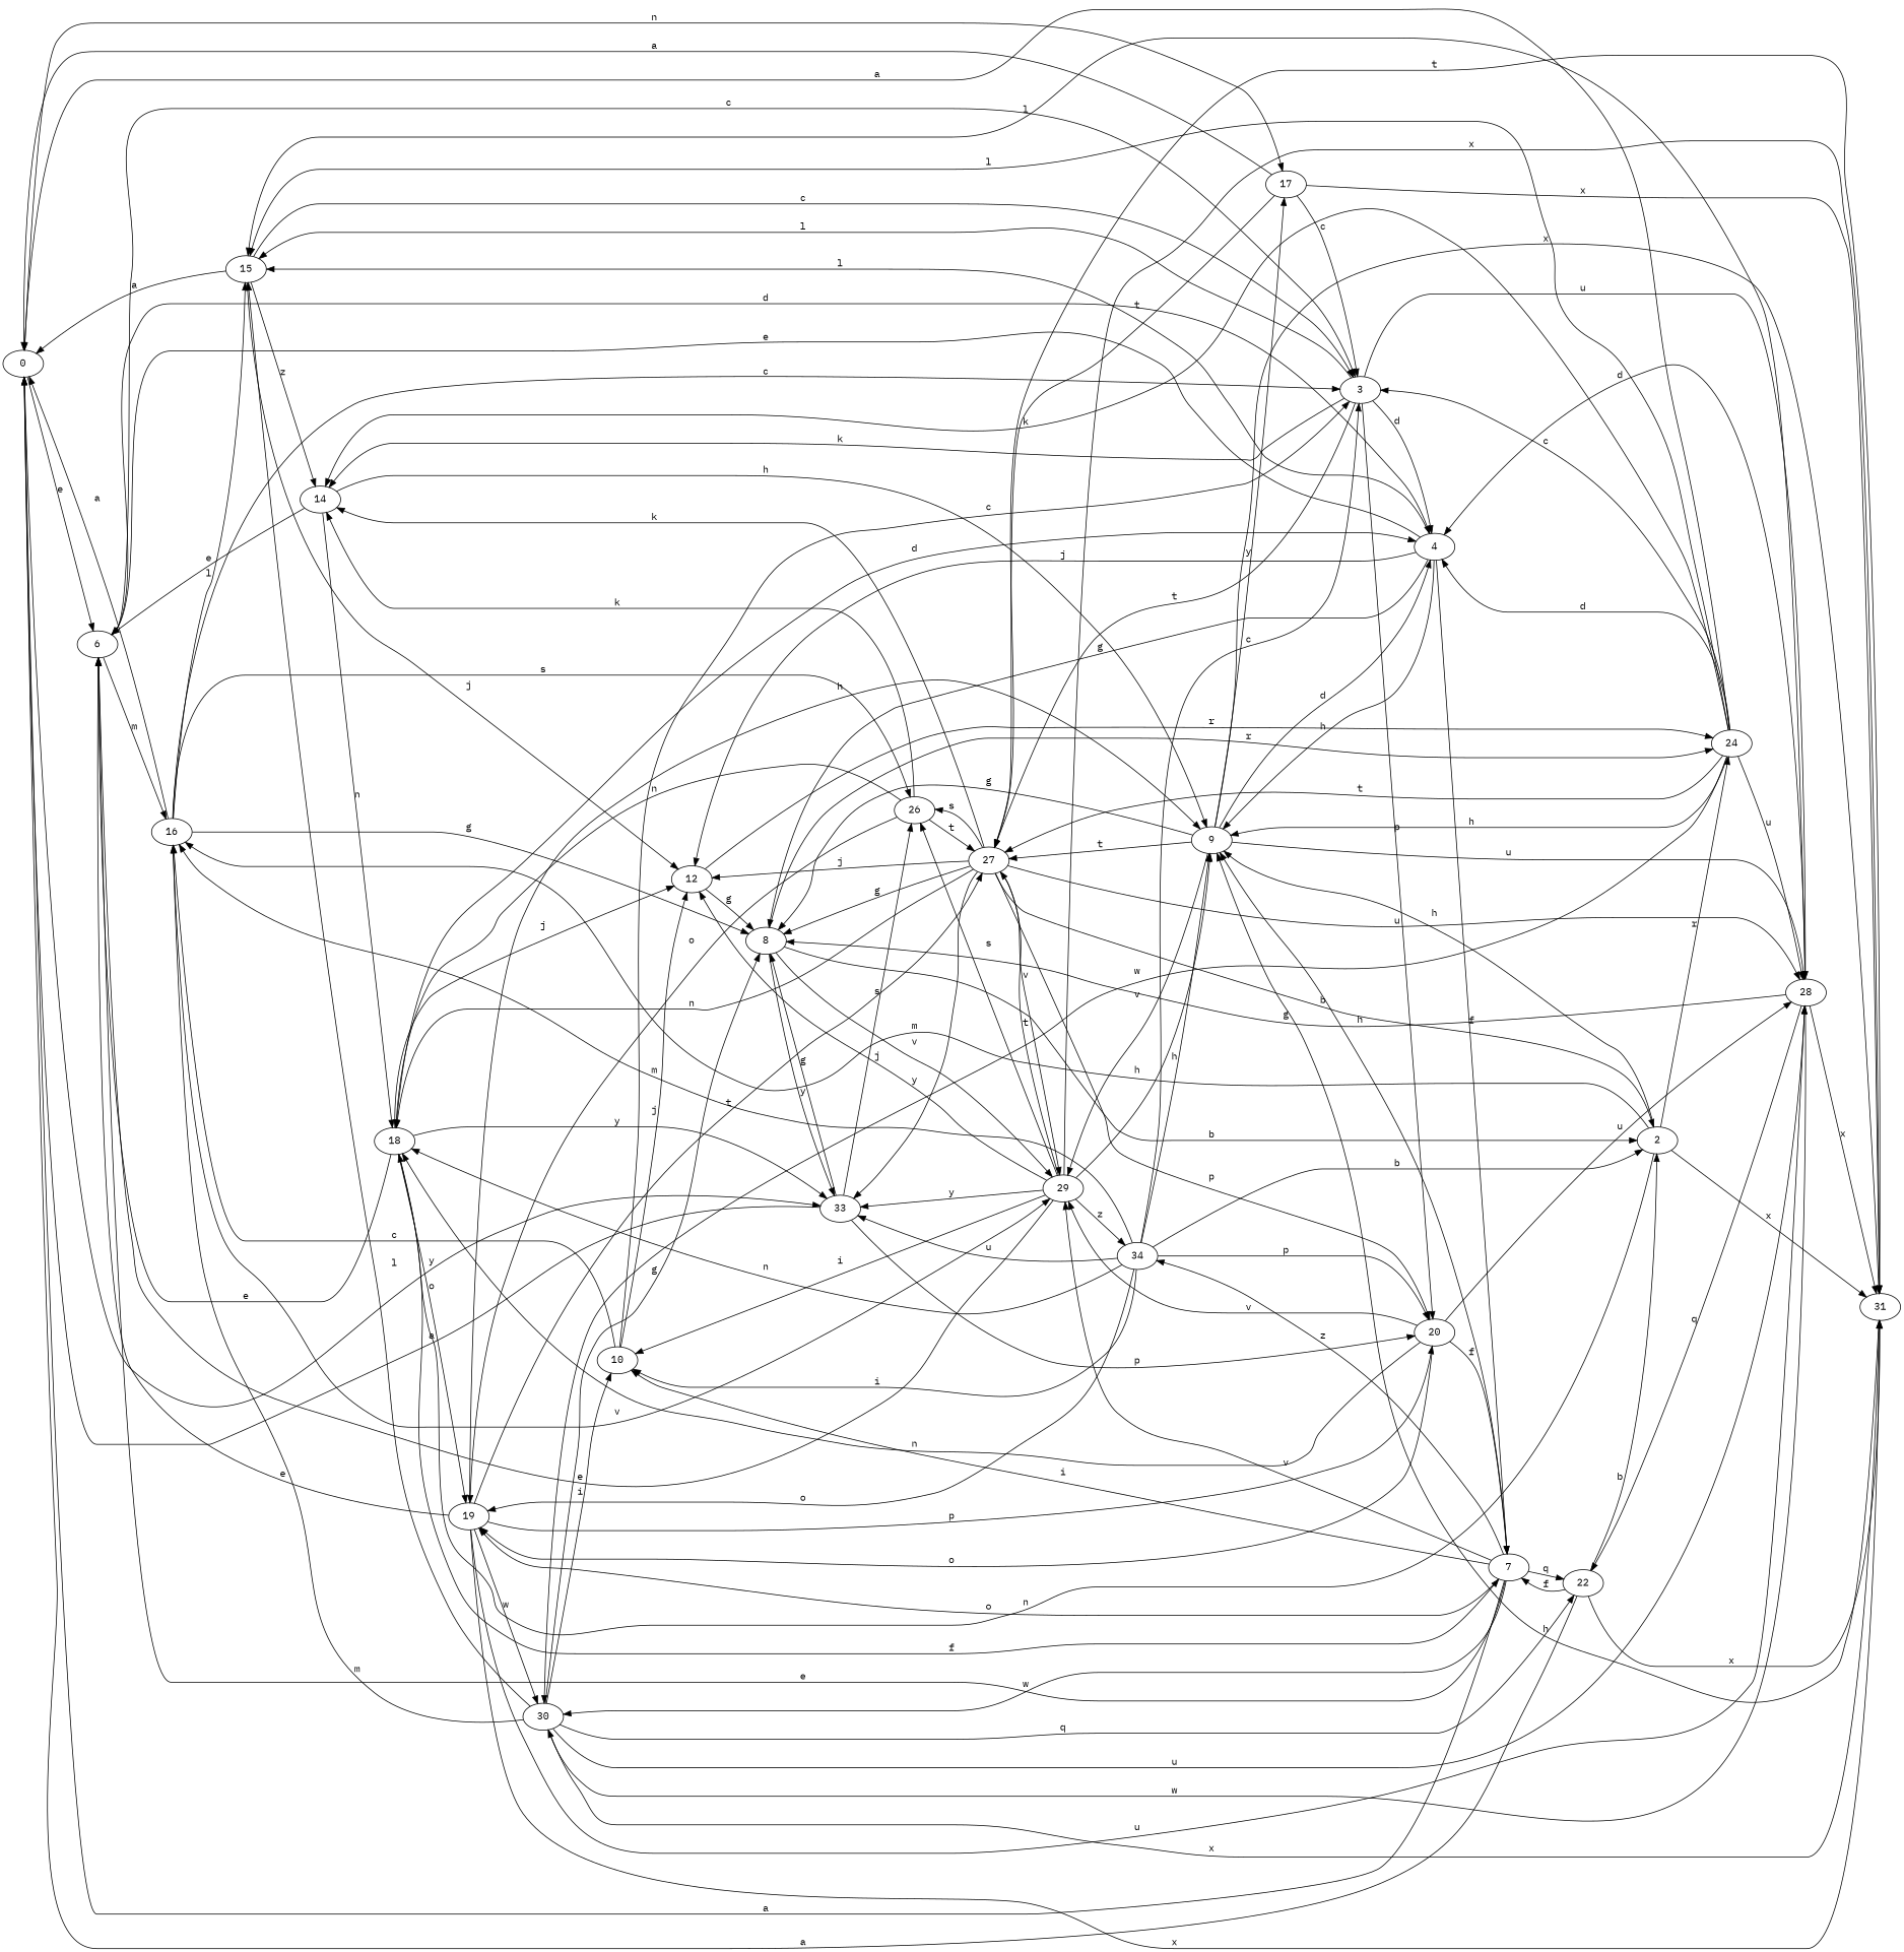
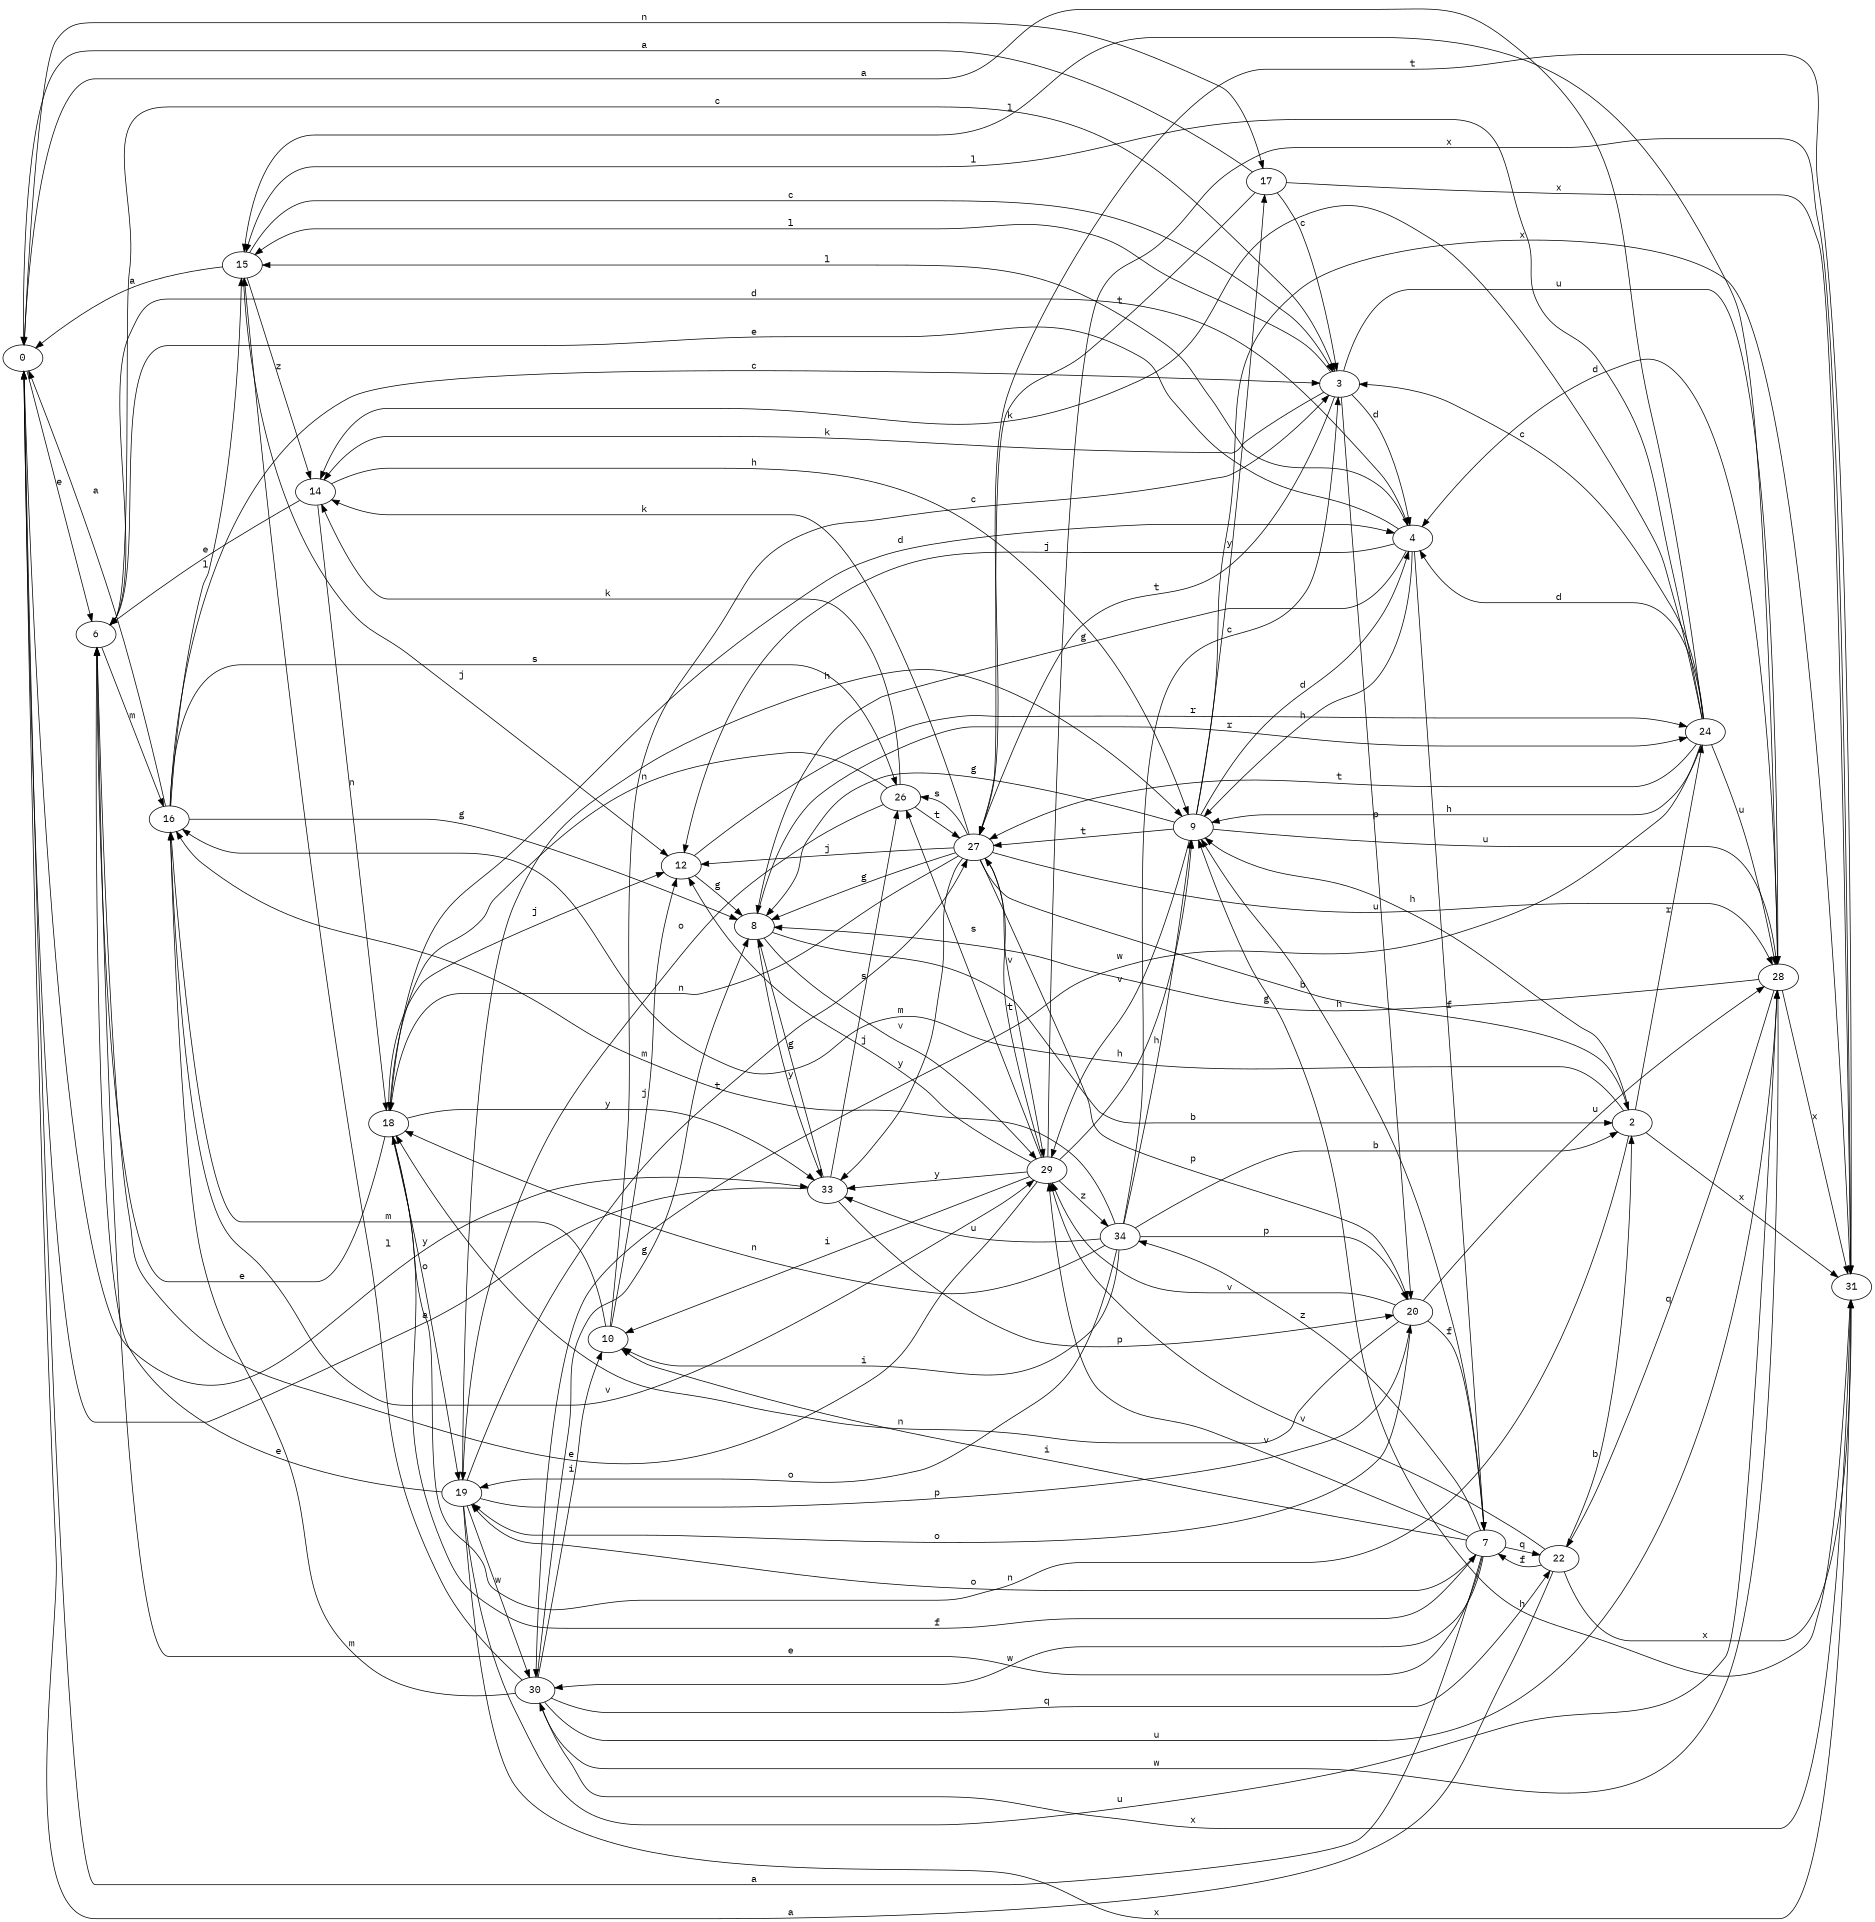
  strict digraph {
    fontname="IBM Plex Mono"
    rankdir=LR
    node [fontname="IBM Plex Mono"]
    edge [fontname="IBM Plex Mono"]
    0
    6
    17
    33
    16
    3
    4
    31
    27
    20
    8
    26
    2
    9
    18
    24
    28
    29
    15
    7
    12
    19
    14
    30
    22
    10
    34
    0 -> 6 [label=e]
    0 -> 17 [label=n]
    0 -> 33 [label=y]
    6 -> 16 [label=m]
    6 -> 3 [label=c]
    6 -> 4 [label=d]
    17 -> 0 [label=a]
    17 -> 3 [label=c]
    17 -> 31 [label=x]
    17 -> 27 [label=t]
    33 -> 0 [label=a]
    33 -> 20 [label=p]
    33 -> 8 [label=g]
    33 -> 26 [label=s]
    16 -> 0 [label=a]
    16 -> 3 [label=c]
    16 -> 8 [label=g]
    16 -> 26 [label=s]
    16 -> 29 [label=v]
    16 -> 15 [label=l]
    3 -> 4 [label=d]
    3 -> 27 [label=t]
    3 -> 20 [label=p]
    3 -> 28 [label=u]
    3 -> 15 [label=l]
    3 -> 14 [label=k]
    4 -> 6 [label=e]
    4 -> 8 [label=g]
    4 -> 9 [label=h]
    4 -> 15 [label=l]
    4 -> 7 [label=f]
    4 -> 12 [label=j]
    31 -> 27 [label=t]
    31 -> 9 [label=h]
    27 -> 33 [label=y]
    27 -> 20 [label=p]
    27 -> 8 [label=g]
    27 -> 26 [label=s]
    27 -> 2 [label=b]
    27 -> 18 [label=n]
    27 -> 28 [label=u]
    27 -> 29 [label=v]
    27 -> 12 [label=j]
    27 -> 14 [label=k]
    20 -> 18 [label=n]
    20 -> 28 [label=u]
    20 -> 29 [label=v]
    20 -> 7 [label=f]
    20 -> 19 [label=o]
    8 -> 33 [label=y]
    8 -> 2 [label=b]
    8 -> 24 [label=r]
    8 -> 29 [label=v]
    26 -> 27 [label=t]
    26 -> 18 [label=n]
    26 -> 19 [label=o]
    26 -> 14 [label=k]
    2 -> 16 [label=m]
    2 -> 31 [label=x]
    2 -> 9 [label=h]
    2 -> 18 [label=n]
    2 -> 24 [label=r]
    9 -> 17 [label=y]
    9 -> 4 [label=d]
    9 -> 31 [label=x]
    9 -> 27 [label=t]
    9 -> 8 [label=g]
    9 -> 28 [label=u]
    9 -> 29 [label=v]
    18 -> 6 [label=e]
    18 -> 33 [label=y]
    18 -> 4 [label=d]
    18 -> 7 [label=f]
    18 -> 12 [label=j]
    18 -> 19 [label=o]
    24 -> 0 [label=a]
    24 -> 3 [label=c]
    24 -> 4 [label=d]
    24 -> 27 [label=t]
    24 -> 9 [label=h]
    24 -> 28 [label=u]
    24 -> 15 [label=l]
    24 -> 14 [label=k]
    24 -> 30 [label=w]
    28 -> 4 [label=d]
    28 -> 31 [label=x]
    28 -> 8 [label=g]
    28 -> 15 [label=l]
    28 -> 30 [label=w]
    28 -> 22 [label=q]
    29 -> 6 [label=e]
    29 -> 33 [label=y]
    29 -> 31 [label=x]
    29 -> 27 [label=t]
    29 -> 26 [label=s]
    29 -> 9 [label=h]
    29 -> 12 [label=j]
    29 -> 10 [label=i]
    29 -> 34 [label=z]
    15 -> 0 [label=a]
    15 -> 3 [label=c]
    15 -> 12 [label=j]
    15 -> 14 [label=z]
    7 -> 0 [label=a]
    7 -> 6 [label=e]
    7 -> 9 [label=h]
    7 -> 29 [label=v]
    7 -> 19 [label=o]
    7 -> 30 [label=w]
    7 -> 22 [label=q]
    7 -> 10 [label=i]
    7 -> 34 [label=z]
    12 -> 8 [label=g]
    12 -> 24 [label=r]
    19 -> 6 [label=e]
    19 -> 31 [label=x]
    19 -> 27 [label=t]
    19 -> 20 [label=p]
    19 -> 9 [label=h]
    19 -> 28 [label=u]
    19 -> 30 [label=w]
    14 -> 6 [label=e]
    14 -> 9 [label=h]
    14 -> 18 [label=n]
    30 -> 16 [label=m]
    30 -> 31 [label=x]
    30 -> 8 [label=g]
    30 -> 28 [label=u]
    30 -> 15 [label=l]
    30 -> 22 [label=q]
    30 -> 10 [label=i]
    22 -> 0 [label=a]
    22 -> 31 [label=x]
    22 -> 2 [label=b]
+   22 -> 29 [label=v]
    22 -> 7 [label=f]
-   10 -> 16 [label=c]
+   10 -> 16 [label=m]
    10 -> 3 [label=c]
    10 -> 12 [label=j]
    34 -> 33 [label=u]
    34 -> 16 [label=m]
    34 -> 3 [label=c]
    34 -> 20 [label=p]
    34 -> 2 [label=b]
    34 -> 9 [label=h]
    34 -> 18 [label=n]
    34 -> 19 [label=o]
    34 -> 10 [label=i]
  }
